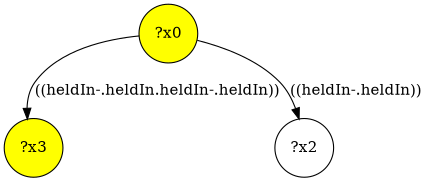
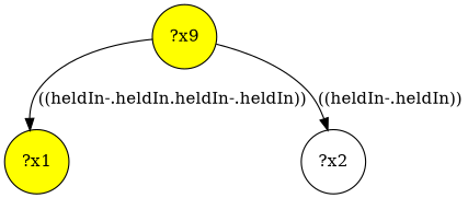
  digraph {
    node [fillcolor=yellow shape=circle style="filled,"]
-   n1 [label="?x0"]
-   n2 [label="?x3"]
+   n1 [label="?x9"]
+   n2 [label="?x1"]
    n3 [label="?x2" fillcolor="" style=""]
    n1 -> n2 [label="((heldIn-.heldIn.heldIn-.heldIn))"]
    n1 -> n3 [label="((heldIn-.heldIn))"]
  }
